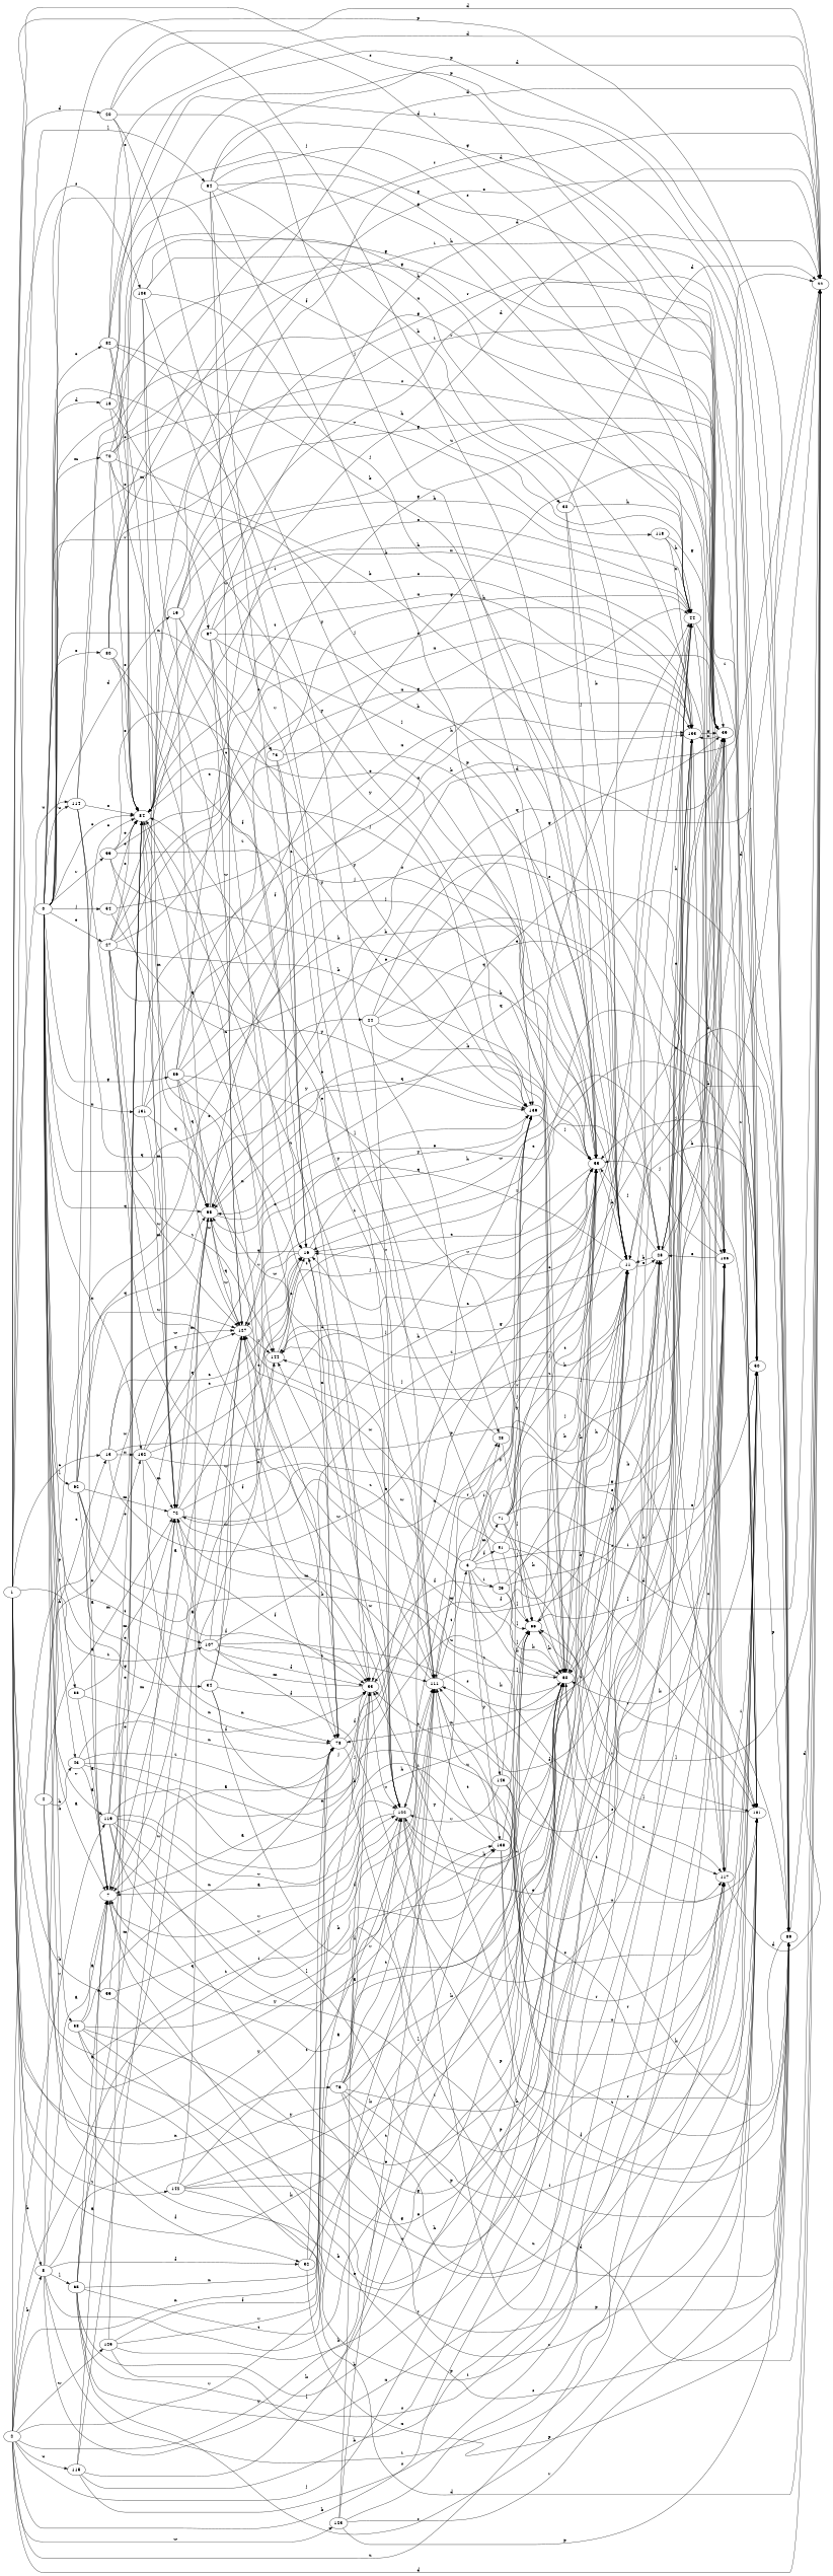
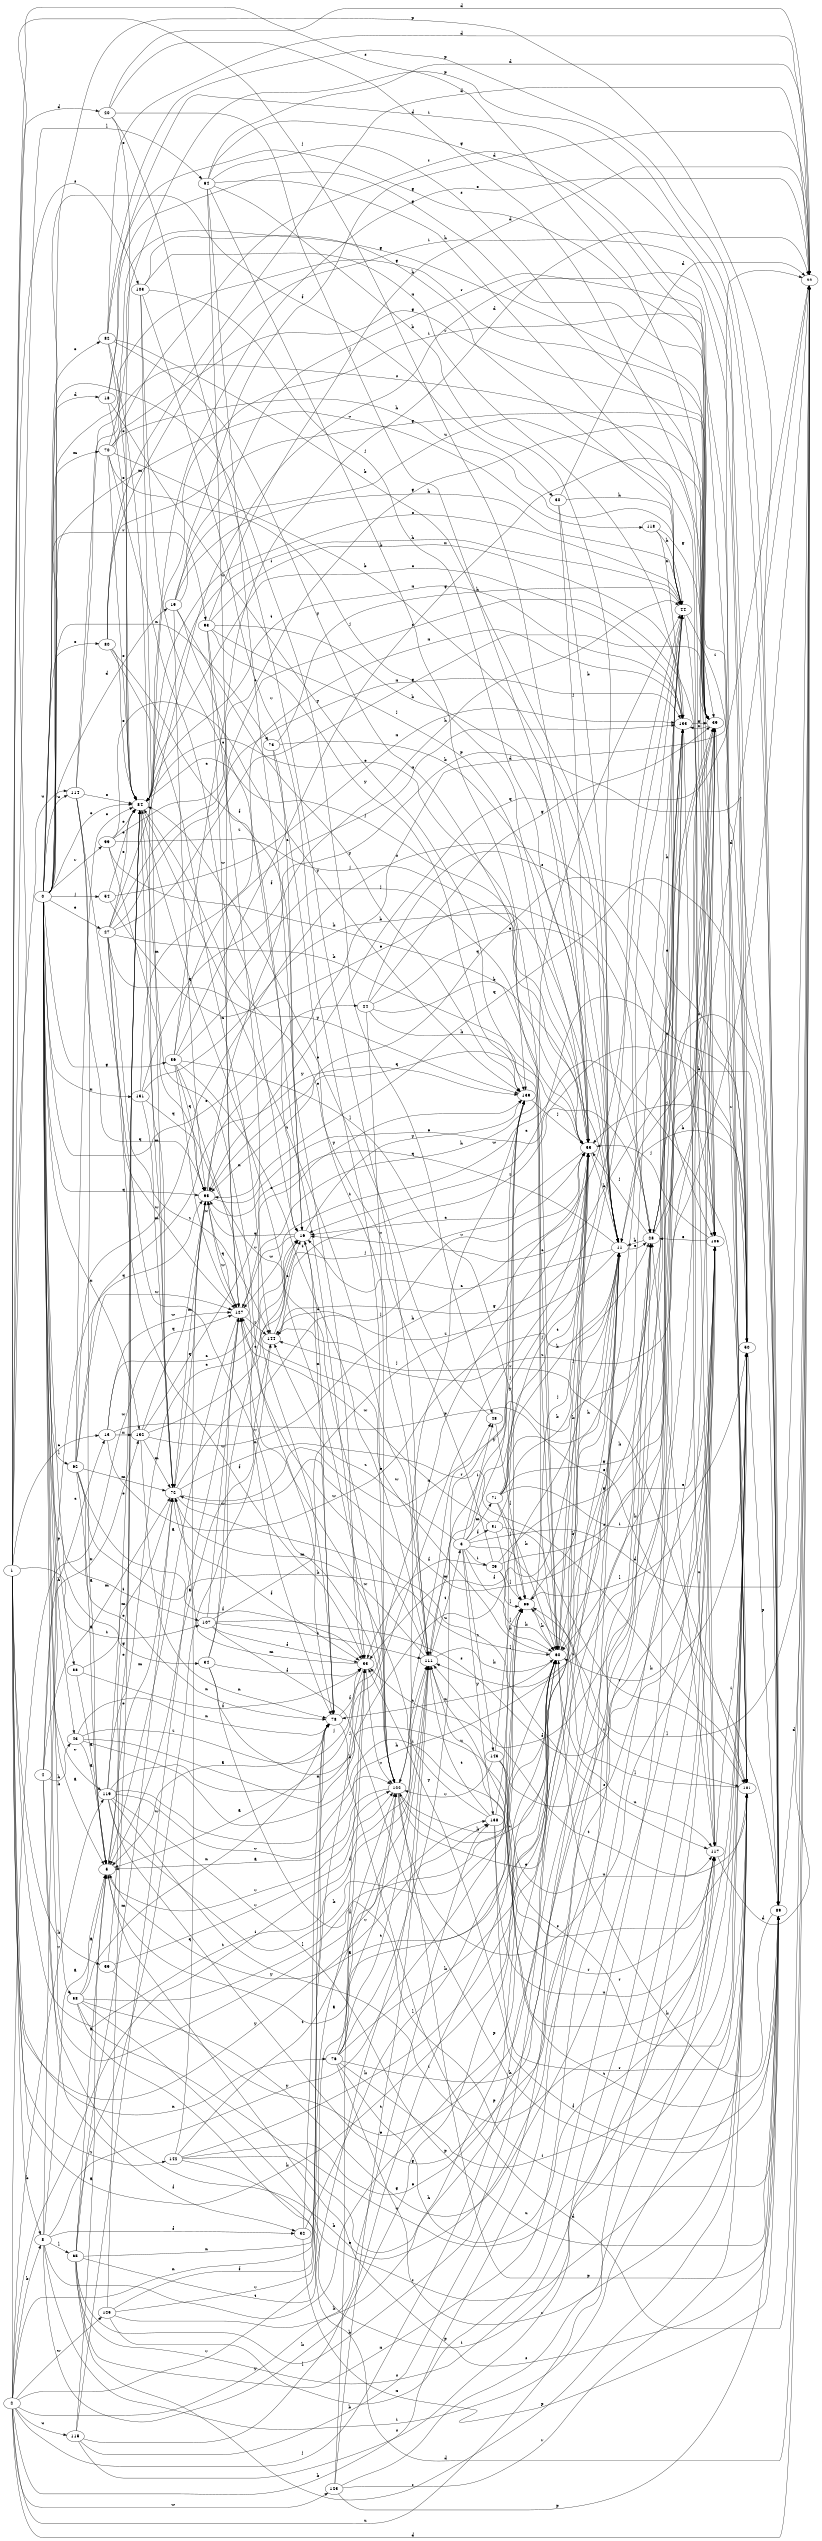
  strict digraph {
    rankdir=LR
    0
-   5 [label=7]
+   5
    18
    19
    24
    27
    30
    34
    36
    39
    43
    48
    54
    58
    62
    70
    73
    80
    82
    84
    88
    89
    95
-   97
+   97 [label=93]
    99
    107
    114
    118
    119
    131
    132
    138
    122
    72
    139
    50
    22
    117
    101
    33
    44
    60
    105
    11
    28
    144
    133
    55
    127
    16
    111
    78
    66
    1
    8
    13
    20
    59
    64
    76
    103
    142
    32
    65
    3
    2
    115
    123
    125
    31
    49
    71
    143
    4
    0 -> 5 [label=a]
    0 -> 18 [label=d]
    0 -> 19 [label=d]
    0 -> 24 [label=e]
    0 -> 27 [label=e]
    0 -> 30 [label=f]
    0 -> 34 [label=g]
    0 -> 36 [label=g]
    0 -> 39 [label=g]
    0 -> 43 [label=h]
    0 -> 48 [label=i]
    0 -> 54 [label=j]
    0 -> 58 [label=k]
    0 -> 62 [label=l]
    0 -> 70 [label=m]
    0 -> 73 [label=n]
    0 -> 80 [label=o]
    0 -> 82 [label=o]
    0 -> 84 [label=o]
    0 -> 88 [label=p]
    0 -> 89 [label=p]
    0 -> 95 [label=q]
    0 -> 97 [label=r]
    0 -> 99 [label=r]
    0 -> 107 [label=t]
    0 -> 114 [label=u]
    0 -> 118 [label=v]
    0 -> 119 [label=v]
    0 -> 131 [label=x]
    0 -> 132 [label=x]
    0 -> 138 [label=y]
    5 -> 84 [label=o]
    5 -> 89 [label=p]
    5 -> 122 [label=v]
    5 -> 72 [label=m]
    18 -> 39 [label=g]
    18 -> 84 [label=o]
    18 -> 139 [label=y]
    18 -> 50 [label=i]
    19 -> 95 [label=q]
    19 -> 139 [label=y]
    19 -> 22 [label=d]
    19 -> 117 [label=u]
    19 -> 101 [label=r]
    19 -> 33 [label=f]
    19 -> 44 [label=h]
    24 -> 39 [label=g]
    24 -> 122 [label=v]
    24 -> 60 [label=k]
    24 -> 105 [label=s]
    24 -> 11 [label=b]
    24 -> 28 [label=e]
    27 -> 39 [label=g]
    27 -> 84 [label=o]
    27 -> 122 [label=v]
    27 -> 139 [label=y]
    27 -> 50 [label=i]
    27 -> 33 [label=f]
    27 -> 60 [label=k]
    27 -> 105 [label=s]
    27 -> 144 [label=z]
    27 -> 133 [label=x]
    30 -> 22 [label=d]
    30 -> 44 [label=h]
    30 -> 11 [label=b]
    30 -> 55 [label=j]
    34 -> 89 [label=p]
    34 -> 117 [label=u]
    34 -> 33 [label=f]
    34 -> 127 [label=w]
    34 -> 16 [label=c]
    36 -> 39 [label=g]
    36 -> 95 [label=q]
    36 -> 22 [label=d]
    36 -> 133 [label=x]
    36 -> 55 [label=j]
    36 -> 127 [label=w]
    36 -> 111 [label=t]
    36 -> 78 [label=n]
    36 -> 66 [label=l]
    39 -> 72 [label=m]
    39 -> 101 [label=r]
    39 -> 33 [label=f]
    39 -> 60 [label=k]
    39 -> 133 [label=x]
    39 -> 111 [label=t]
    43 -> 5 [label=a]
    43 -> 50 [label=i]
    43 -> 11 [label=b]
    43 -> 55 [label=j]
    43 -> 78 [label=n]
    48 -> 84 [label=o]
    48 -> 66 [label=l]
    54 -> 84 [label=o]
    54 -> 28 [label=e]
    54 -> 133 [label=x]
    58 -> 5 [label=a]
    58 -> 39 [label=g]
    58 -> 22 [label=d]
    58 -> 117 [label=u]
    58 -> 101 [label=r]
    58 -> 78 [label=n]
    58 -> 66 [label=l]
    62 -> 5 [label=a]
    62 -> 84 [label=o]
    62 -> 72 [label=m]
    62 -> 139 [label=y]
    62 -> 33 [label=f]
    62 -> 60 [label=k]
    62 -> 105 [label=s]
    62 -> 127 [label=w]
    62 -> 78 [label=n]
    70 -> 39 [label=g]
    70 -> 84 [label=o]
    70 -> 89 [label=p]
    70 -> 101 [label=r]
    70 -> 44 [label=h]
    70 -> 11 [label=b]
    70 -> 55 [label=j]
    70 -> 16 [label=c]
    73 -> 44 [label=h]
    73 -> 11 [label=b]
    73 -> 16 [label=c]
    73 -> 111 [label=t]
    80 -> 39 [label=g]
    80 -> 84 [label=o]
    80 -> 50 [label=i]
    80 -> 22 [label=d]
    80 -> 33 [label=f]
    80 -> 78 [label=n]
    82 -> 39 [label=g]
    82 -> 84 [label=o]
    82 -> 89 [label=p]
    82 -> 72 [label=m]
    82 -> 139 [label=y]
    82 -> 22 [label=d]
    82 -> 11 [label=b]
    84 -> 72 [label=m]
    84 -> 101 [label=r]
    84 -> 44 [label=h]
    84 -> 133 [label=x]
    84 -> 55 [label=j]
    84 -> 111 [label=t]
    84 -> 78 [label=n]
    88 -> 5 [label=a]
    88 -> 72 [label=m]
    88 -> 33 [label=f]
    89 -> 95 [label=q]
    89 -> 22 [label=d]
    89 -> 33 [label=f]
    89 -> 60 [label=k]
    89 -> 11 [label=b]
    89 -> 16 [label=c]
    89 -> 111 [label=t]
    95 -> 72 [label=m]
    95 -> 22 [label=d]
    95 -> 44 [label=h]
    95 -> 28 [label=e]
    95 -> 127 [label=w]
    97 -> 139 [label=y]
    97 -> 22 [label=d]
    97 -> 11 [label=b]
    97 -> 144 [label=z]
    97 -> 133 [label=x]
    97 -> 55 [label=j]
    97 -> 127 [label=w]
    99 -> 39 [label=g]
    99 -> 84 [label=o]
    99 -> 122 [label=v]
    99 -> 139 [label=y]
    99 -> 60 [label=k]
    99 -> 55 [label=j]
    107 -> 89 [label=p]
    107 -> 33 [label=f]
    107 -> 105 [label=s]
    107 -> 55 [label=j]
    107 -> 127 [label=w]
    107 -> 111 [label=t]
    114 -> 5 [label=a]
    114 -> 39 [label=g]
    114 -> 84 [label=o]
    114 -> 95 [label=q]
    114 -> 105 [label=s]
    114 -> 127 [label=w]
    118 -> 39 [label=g]
    118 -> 44 [label=h]
    118 -> 133 [label=x]
    119 -> 39 [label=g]
    119 -> 84 [label=o]
    119 -> 89 [label=p]
    119 -> 122 [label=v]
    119 -> 50 [label=i]
    119 -> 44 [label=h]
    119 -> 60 [label=k]
    119 -> 55 [label=j]
    119 -> 16 [label=c]
    131 -> 89 [label=p]
    131 -> 95 [label=q]
    131 -> 72 [label=m]
    131 -> 11 [label=b]
    131 -> 133 [label=x]
    132 -> 95 [label=q]
    132 -> 72 [label=m]
    132 -> 139 [label=y]
    132 -> 44 [label=h]
    132 -> 55 [label=j]
    132 -> 78 [label=n]
    138 -> 117 [label=u]
    138 -> 101 [label=r]
    138 -> 127 [label=w]
    138 -> 111 [label=t]
    138 -> 66 [label=l]
    122 -> 5 [label=a]
    122 -> 84 [label=o]
    122 -> 89 [label=p]
    122 -> 60 [label=k]
    122 -> 105 [label=s]
    122 -> 28 [label=e]
    122 -> 111 [label=t]
    72 -> 95 [label=q]
    72 -> 117 [label=u]
    72 -> 101 [label=r]
    72 -> 33 [label=f]
    72 -> 133 [label=x]
    72 -> 55 [label=j]
    139 -> 122 [label=v]
    139 -> 55 [label=j]
    50 -> 89 [label=p]
    50 -> 95 [label=q]
    50 -> 60 [label=k]
    50 -> 11 [label=b]
    50 -> 144 [label=z]
    50 -> 55 [label=j]
    50 -> 16 [label=c]
    22 -> 84 [label=o]
    22 -> 95 [label=q]
    22 -> 144 [label=z]
    22 -> 66 [label=l]
    117 -> 50 [label=i]
    117 -> 22 [label=d]
    117 -> 28 [label=e]
    101 -> 127 [label=w]
    101 -> 111 [label=t]
    101 -> 66 [label=l]
    33 -> 5 [label=a]
    33 -> 122 [label=v]
    33 -> 72 [label=m]
    44 -> 84 [label=o]
    44 -> 50 [label=i]
    44 -> 105 [label=s]
    44 -> 111 [label=t]
    60 -> 5 [label=a]
    60 -> 117 [label=u]
    60 -> 28 [label=e]
    60 -> 55 [label=j]
    60 -> 127 [label=w]
    60 -> 78 [label=n]
    105 -> 28 [label=e]
    105 -> 55 [label=j]
    105 -> 66 [label=l]
    11 -> 95 [label=q]
    11 -> 122 [label=v]
    11 -> 33 [label=f]
    11 -> 28 [label=e]
    11 -> 144 [label=z]
    11 -> 16 [label=c]
    28 -> 22 [label=d]
    28 -> 44 [label=h]
    28 -> 11 [label=b]
    28 -> 133 [label=x]
    28 -> 55 [label=j]
    144 -> 5 [label=a]
    144 -> 39 [label=g]
    144 -> 101 [label=r]
    144 -> 16 [label=c]
    133 -> 39 [label=g]
    133 -> 84 [label=o]
    133 -> 117 [label=u]
    133 -> 60 [label=k]
    133 -> 28 [label=e]
    55 -> 5 [label=a]
    55 -> 84 [label=o]
    55 -> 95 [label=q]
    55 -> 60 [label=k]
    55 -> 11 [label=b]
    55 -> 16 [label=c]
    127 -> 5 [label=a]
    127 -> 95 [label=q]
    127 -> 44 [label=h]
    127 -> 144 [label=z]
    16 -> 95 [label=q]
    16 -> 139 [label=y]
    16 -> 127 [label=w]
    16 -> 78 [label=n]
    111 -> 72 [label=m]
    111 -> 101 [label=r]
    111 -> 60 [label=k]
    111 -> 55 [label=j]
    111 -> 127 [label=w]
    111 -> 3 [label=t]
    78 -> 5 [label=a]
    78 -> 22 [label=d]
    78 -> 33 [label=f]
    78 -> 16 [label=c]
    66 -> 60 [label=k]
    66 -> 11 [label=b]
    66 -> 55 [label=j]
    1 -> 107 [label=t]
    1 -> 114 [label=u]
    1 -> 138 [label=y]
    1 -> 60 [label=k]
    1 -> 105 [label=s]
    1 -> 55 [label=j]
    1 -> 111 [label=t]
    1 -> 8 [label=b]
    1 -> 13 [label=c]
    1 -> 20 [label=d]
    1 -> 59 [label=k]
    1 -> 64 [label=l]
    1 -> 76 [label=n]
    1 -> 103 [label=s]
    1 -> 142 [label=z]
    8 -> 5 [label=a]
    8 -> 139 [label=y]
    8 -> 50 [label=i]
    8 -> 60 [label=k]
    8 -> 11 [label=b]
    8 -> 13 [label=c]
    8 -> 32 [label=f]
    8 -> 65 [label=l]
    13 -> 89 [label=p]
    13 -> 132 [label=x]
    13 -> 28 [label=e]
    13 -> 127 [label=w]
    13 -> 16 [label=c]
    20 -> 84 [label=o]
    20 -> 22 [label=d]
    20 -> 117 [label=d]
    20 -> 55 [label=j]
    20 -> 111 [label=t]
    59 -> 84 [label=o]
    59 -> 122 [label=v]
    59 -> 28 [label=e]
    64 -> 39 [label=g]
    64 -> 22 [label=d]
    64 -> 44 [label=h]
    64 -> 60 [label=k]
    64 -> 105 [label=s]
    64 -> 11 [label=b]
    64 -> 127 [label=w]
    64 -> 16 [label=c]
    76 -> 122 [label=v]
    76 -> 139 [label=y]
    76 -> 50 [label=i]
    76 -> 117 [label=u]
    76 -> 101 [label=r]
    76 -> 33 [label=f]
    76 -> 44 [label=h]
    76 -> 60 [label=k]
    76 -> 111 [label=t]
    103 -> 122 [label=v]
    103 -> 72 [label=m]
    103 -> 44 [label=h]
    103 -> 133 [label=x]
    103 -> 55 [label=j]
    103 -> 16 [label=c]
    142 -> 95 [label=q]
    142 -> 50 [label=i]
    142 -> 44 [label=h]
    142 -> 60 [label=k]
    142 -> 28 [label=e]
    142 -> 111 [label=t]
    32 -> 89 [label=p]
    32 -> 78 [label=n]
    32 -> 66 [label=l]
    65 -> 5 [label=a]
    65 -> 72 [label=m]
    65 -> 101 [label=r]
    65 -> 105 [label=s]
    65 -> 11 [label=b]
    65 -> 144 [label=z]
    65 -> 133 [label=x]
    65 -> 111 [label=t]
    65 -> 78 [label=n]
    3 -> 48 [label=i]
    3 -> 138 [label=y]
    3 -> 139 [label=y]
    3 -> 22 [label=d]
    3 -> 101 [label=r]
    3 -> 60 [label=k]
    3 -> 144 [label=z]
    3 -> 31 [label=f]
    3 -> 49 [label=i]
    3 -> 71 [label=m]
    3 -> 143 [label=z]
    2 -> 48 [label=i]
    2 -> 119 [label=v]
    2 -> 138 [label=y]
    2 -> 122 [label=v]
    2 -> 22 [label=d]
    2 -> 117 [label=u]
    2 -> 11 [label=b]
    2 -> 55 [label=j]
    2 -> 127 [label=w]
    2 -> 78 [label=n]
    2 -> 8 [label=b]
    2 -> 115 [label=u]
    2 -> 123 [label=w]
    2 -> 125 [label=w]
    115 -> 5 [label=a]
    115 -> 105 [label=s]
    115 -> 11 [label=b]
    115 -> 127 [label=w]
    115 -> 66 [label=l]
    123 -> 89 [label=p]
    123 -> 101 [label=r]
    123 -> 33 [label=f]
    123 -> 105 [label=s]
    123 -> 111 [label=t]
    125 -> 84 [label=o]
    125 -> 122 [label=v]
    125 -> 33 [label=f]
    125 -> 60 [label=k]
    125 -> 133 [label=x]
    31 -> 101 [label=r]
    31 -> 11 [label=b]
    31 -> 127 [label=w]
    31 -> 66 [label=l]
    49 -> 39 [label=g]
    49 -> 84 [label=o]
    49 -> 33 [label=f]
    49 -> 60 [label=k]
    49 -> 105 [label=s]
    49 -> 66 [label=l]
    71 -> 39 [label=g]
    71 -> 139 [label=y]
    71 -> 50 [label=i]
    71 -> 44 [label=h]
    71 -> 60 [label=k]
    71 -> 11 [label=b]
    71 -> 55 [label=j]
    71 -> 66 [label=l]
    143 -> 122 [label=v]
    143 -> 117 [label=u]
    143 -> 101 [label=r]
    143 -> 105 [label=s]
    143 -> 66 [label=l]
    4 -> 43 [label=h]
    4 -> 95 [label=q]
    4 -> 132 [label=x]
    4 -> 72 [label=m]
    4 -> 28 [label=e]
    4 -> 32 [label=f]
  }
